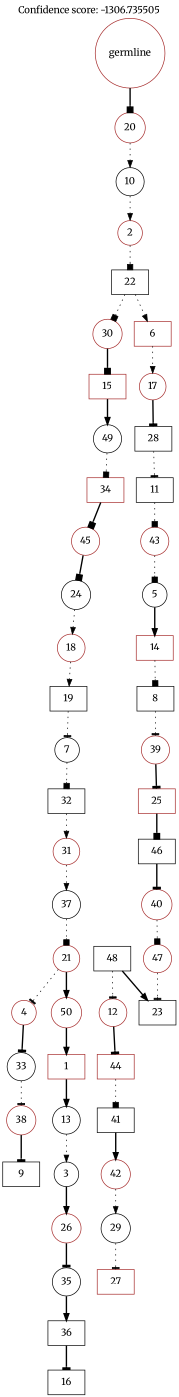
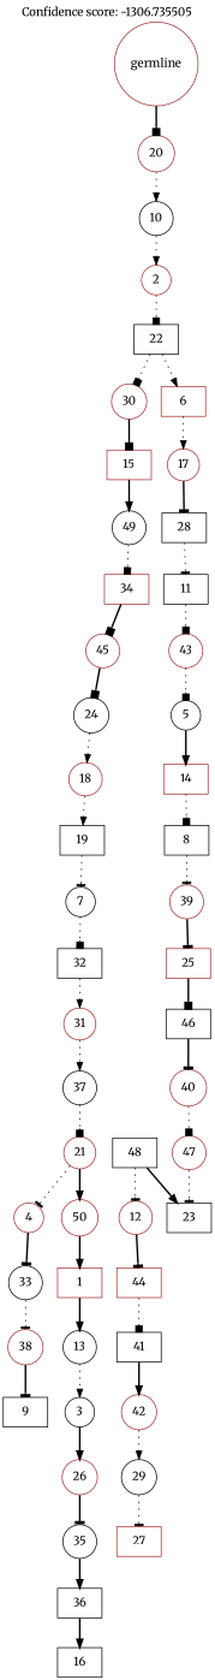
  digraph {
    fontname=Merriweather
    label="Confidence score: -1306.735505"
    labelloc=t
    node [color=brown fontname=Merriweather shape=circle]
    edge [arrowhead=normal fontname=Merriweather style=dotted]
    n1 [label=38]
    n2 [color=black label=9 shape=box]
    n3 [color=black label=33]
    n4 [label=4]
    n5 [color=black label=36 shape=box]
    n6 [color=black label=16 shape=box]
    n7 [color=black label=35]
    n8 [label=26]
    n9 [color=black label=3]
    n10 [color=black label=13]
    n11 [label=1 shape=box]
    n12 [label=50]
    n13 [label=21]
    n14 [color=black label=37]
    n15 [label=31]
    n16 [color=black label=32 shape=box]
    n17 [color=black label=7]
    n18 [color=black label=19 shape=box]
    n19 [label=18]
    n20 [color=black label=24]
    n21 [label=45]
    n22 [label=34 shape=box]
    n23 [color=black label=49]
    n24 [label=15 shape=box]
    n25 [label=30]
    n26 [color=black label=29]
    n27 [label=27 shape=box]
    n28 [label=42]
    n29 [color=black label=41 shape=box]
    n30 [label=44 shape=box]
    n31 [label=12]
    n32 [color=black label=48 shape=box]
    n33 [color=black label=23 shape=box]
    n34 [label=47]
    n35 [label=40]
    n36 [color=black label=46 shape=box]
    n37 [label=25 shape=box]
    n38 [label=39]
    n39 [color=black label=8 shape=box]
    n40 [label=14 shape=box]
    n41 [color=black label=5]
    n42 [label=43]
    n43 [color=black label=11 shape=box]
    n44 [color=black label=28 shape=box]
    n45 [label=17]
    n46 [label=6 shape=box]
    n47 [color=black label=22 shape=box]
    n48 [label=2]
    n49 [color=black label=10]
    n50 [label=20]
    n51 [label=germline]
    n1 -> n2 [arrowhead=tee style=bold]
    n3 -> n1 [arrowhead=tee]
    n4 -> n3 [arrowhead=tee style=bold]
-   n5 -> n6 [arrowhead=tee style=bold]
+   n5 -> n6 [style=bold]
    n7 -> n5 [style=bold]
    n8 -> n7 [arrowhead=tee style=bold]
    n9 -> n8 [style=bold]
    n10 -> n9
    n11 -> n10 [style=bold]
    n12 -> n11 [style=bold]
    n13 -> n4 [arrowhead=tee]
    n13 -> n12 [style=bold]
    n14 -> n13 [arrowhead=box]
    n15 -> n14
    n16 -> n15
    n17 -> n16 [arrowhead=box]
    n18 -> n17 [arrowhead=tee]
    n19 -> n18
    n20 -> n19
    n21 -> n20 [arrowhead=box style=bold]
    n22 -> n21 [arrowhead=box style=bold]
    n23 -> n22 [arrowhead=box]
    n24 -> n23 [style=bold]
    n25 -> n24 [arrowhead=box style=bold]
    n26 -> n27 [arrowhead=tee]
    n28 -> n26
    n29 -> n28 [style=bold]
    n30 -> n29 [arrowhead=box]
    n31 -> n30 [arrowhead=tee style=bold]
    n32 -> n31 [arrowhead=tee]
    n32 -> n33 [style=bold]
    n34 -> n33 [arrowhead=tee]
    n35 -> n34 [arrowhead=box]
    n36 -> n35 [arrowhead=tee style=bold]
    n37 -> n36 [arrowhead=box style=bold]
    n38 -> n37 [arrowhead=tee style=bold]
    n39 -> n38 [arrowhead=tee]
    n40 -> n39 [arrowhead=box]
    n41 -> n40 [style=bold]
    n42 -> n41 [arrowhead=box]
    n43 -> n42 [arrowhead=box]
    n44 -> n43 [arrowhead=tee]
    n45 -> n44 [arrowhead=tee style=bold]
    n46 -> n45
    n47 -> n25 [arrowhead=box]
    n47 -> n46
    n48 -> n47 [arrowhead=box]
    n49 -> n48
    n50 -> n49
    n51 -> n50 [arrowhead=box style=bold]
  }
